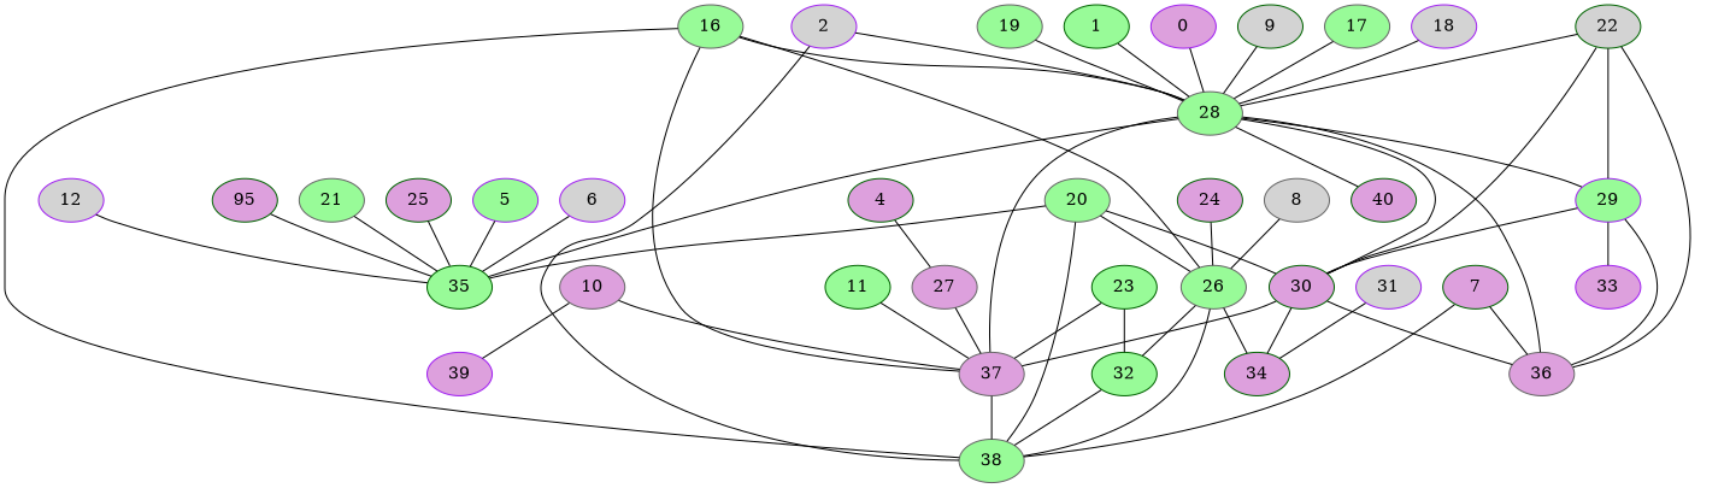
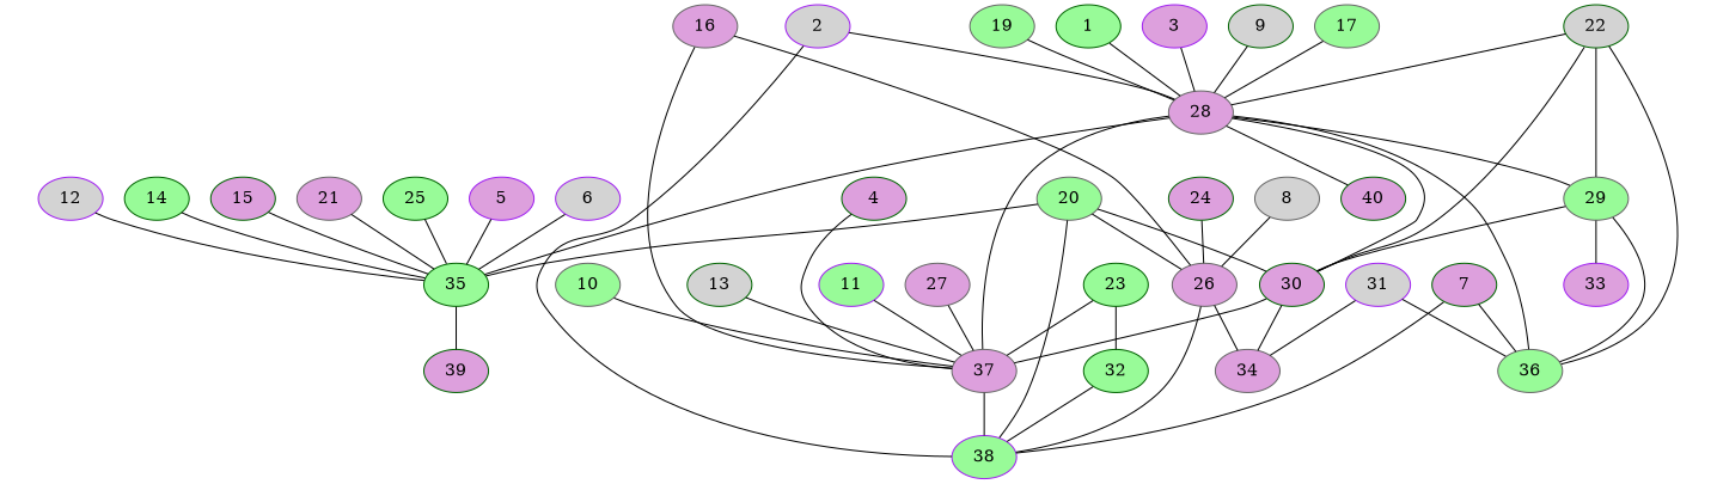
  graph {
    node [color=darkgreen fillcolor=plum style=filled]
    edge [weight=1.0]
    1 [fillcolor=palegreen]
-   28 [color=gray40 fillcolor=palegreen]
+   28 [color=gray40]
    37 [color=gray40]
    35 [fillcolor=palegreen]
-   36 [color=gray40]
+   36 [color=gray40 fillcolor=palegreen]
    30
-   29 [color=purple fillcolor=palegreen]
+   29 [color=gray40 fillcolor=palegreen]
    40
    2 [color=purple fillcolor=lightgrey]
-   38 [color=gray40 fillcolor=palegreen]
-   3 [color=purple label=0]
+   38 [color=purple fillcolor=palegreen]
+   3 [color=purple]
    4
-   5 [color=purple fillcolor=palegreen]
-   39 [color=purple]
+   5 [color=purple]
+   39
    6 [color=purple fillcolor=lightgrey]
    7
    8 [color=gray40 fillcolor=lightgrey]
-   26 [color=gray40 fillcolor=palegreen]
+   26 [color=gray40]
    32 [fillcolor=palegreen]
-   34
+   34 [color=gray40]
    9 [fillcolor=lightgrey]
-   10 [color=gray40]
-   11 [fillcolor=palegreen]
+   10 [color=gray40 fillcolor=palegreen]
+   11 [color=purple fillcolor=palegreen]
    12 [color=purple fillcolor=lightgrey]
-   15 [label=95]
-   16 [color=gray40 fillcolor=palegreen]
+   13 [fillcolor=lightgrey]
+   14 [fillcolor=palegreen]
+   15
+   16 [color=gray40]
    17 [color=gray40 fillcolor=palegreen]
-   18 [color=purple fillcolor=lightgrey]
    19 [color=gray40 fillcolor=palegreen]
    20 [color=gray40 fillcolor=palegreen]
-   21 [color=gray40 fillcolor=palegreen]
+   21 [color=gray40]
    22 [fillcolor=lightgrey]
    33 [color=purple]
    23 [fillcolor=palegreen]
    24
-   25
+   25 [fillcolor=palegreen]
    27 [color=gray40]
    31 [color=purple fillcolor=lightgrey]
    1 -- 28
    28 -- 37 [weight=5.0]
    28 -- 35
    28 -- 36 [weight=2.0]
    28 -- 30
    28 -- 29
    28 -- 40
    37 -- 38 [weight=8.0]
-   10 -- 39
+   35 -- 39
    30 -- 37 [weight=2.0]
-   30 -- 36 [weight=2.0]
+   31 -- 36 [weight=2.0]
    30 -- 34
    29 -- 36 [weight=2.0]
    29 -- 30
    29 -- 33
    2 -- 28
    2 -- 38
    3 -- 28
-   4 -- 27
+   4 -- 37
    5 -- 35
    6 -- 35
    7 -- 36
    7 -- 38
    8 -- 26
    26 -- 38
-   26 -- 32
    26 -- 34 [weight=5.0]
    32 -- 38
    9 -- 28
    10 -- 37
    11 -- 37
    12 -- 35
+   13 -- 37
+   14 -- 35
    15 -- 35
-   16 -- 28
    16 -- 37
-   16 -- 38
    16 -- 26
    17 -- 28
-   18 -- 28
    19 -- 28
    20 -- 35 [weight=8.0]
    20 -- 30
    20 -- 38
    20 -- 26 [weight=2.0]
    21 -- 35
    22 -- 28
    22 -- 36 [weight=2.0]
    22 -- 30
    22 -- 29
    23 -- 37
    23 -- 32
    24 -- 26
    25 -- 35
    27 -- 37
    31 -- 34
  }
